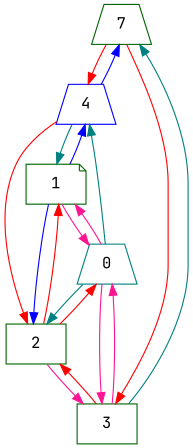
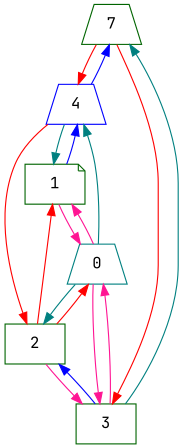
  digraph {
    fontname="JetBrains Mono"
    node [color=darkgreen fontname="JetBrains Mono" shape=trapezium]
    edge [color=red fontname="JetBrains Mono"]
    n1 [label=7]
    n2 [color=blue label=4]
    n3 [label=3 shape=box]
    n4 [label=2 shape=box]
    n5 [label=1 shape=note]
    n6 [color=teal label=0]
    n1 -> n2
    n1 -> n3
    n2 -> n1 [color=blue]
    n2 -> n4
    n2 -> n5 [color=teal]
    n3 -> n1 [color=teal]
-   n3 -> n4
+   n3 -> n4 [color=blue]
    n3 -> n6 [color=deeppink]
    n4 -> n3 [color=deeppink]
    n4 -> n5
    n4 -> n6
    n5 -> n2 [color=blue]
-   n5 -> n4 [color=blue]
    n5 -> n6 [color=deeppink]
    n6 -> n2 [color=teal]
    n6 -> n3 [color=deeppink]
    n6 -> n4 [color=teal]
    n6 -> n5 [color=deeppink]
  }
